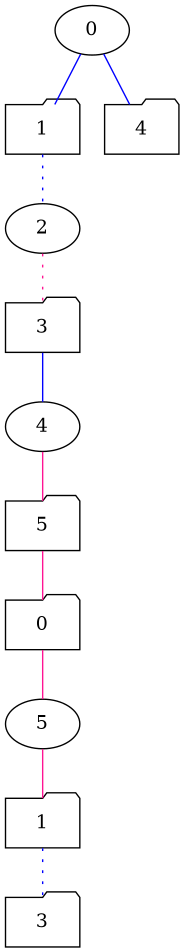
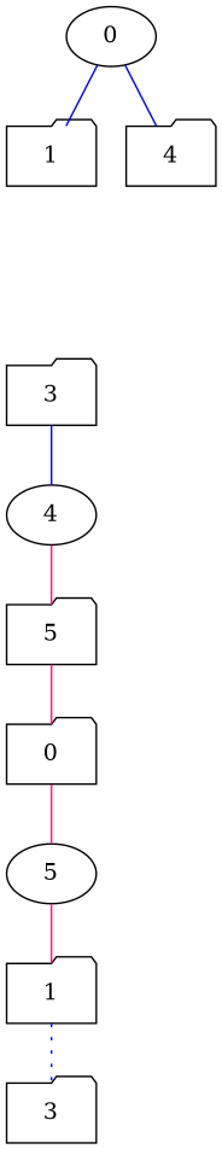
  graph {
    node [shape=folder]
    edge [color=blue]
    n1 [label=0 shape=ellipse]
    n2 [label=1]
    n3 [label=4]
-   n4 [label=2 shape=ellipse]
    n5 [label=3]
    n6 [label=4 shape=ellipse]
    n7 [label=5]
    n8 [label=0]
    n9 [label=5 shape=ellipse]
    n10 [label=1]
    n11 [label=3]
    n1 -- n2
    n1 -- n3
-   n2 -- n4 [style=dotted]
-   n4 -- n5 [style=dotted color=deeppink]
    n5 -- n6
    n6 -- n7 [color=deeppink]
    n7 -- n8 [color=deeppink]
    n8 -- n9 [color=deeppink]
    n9 -- n10 [color=deeppink]
    n10 -- n11 [style=dotted]
  }
